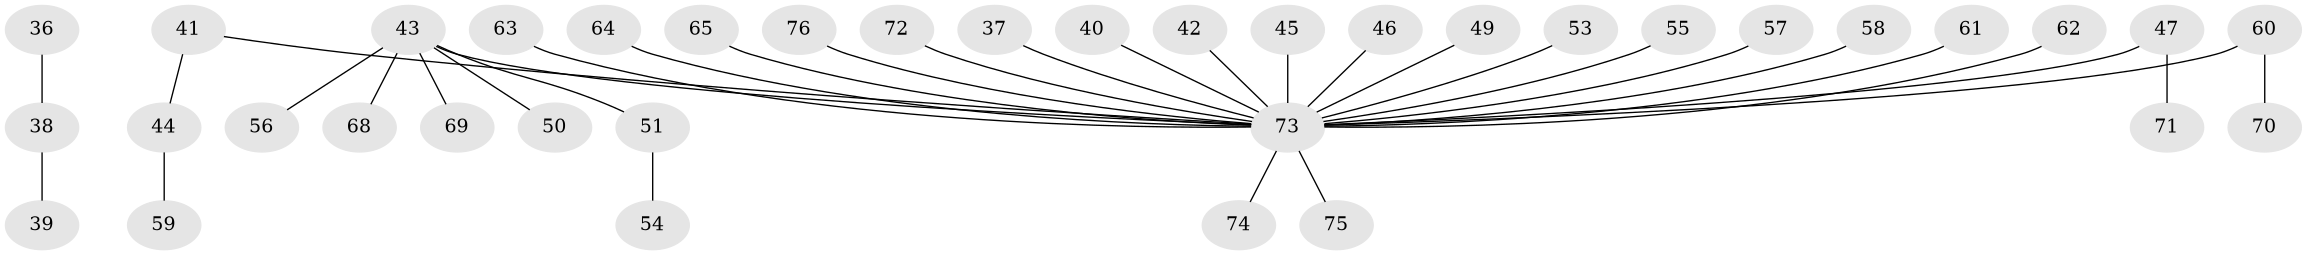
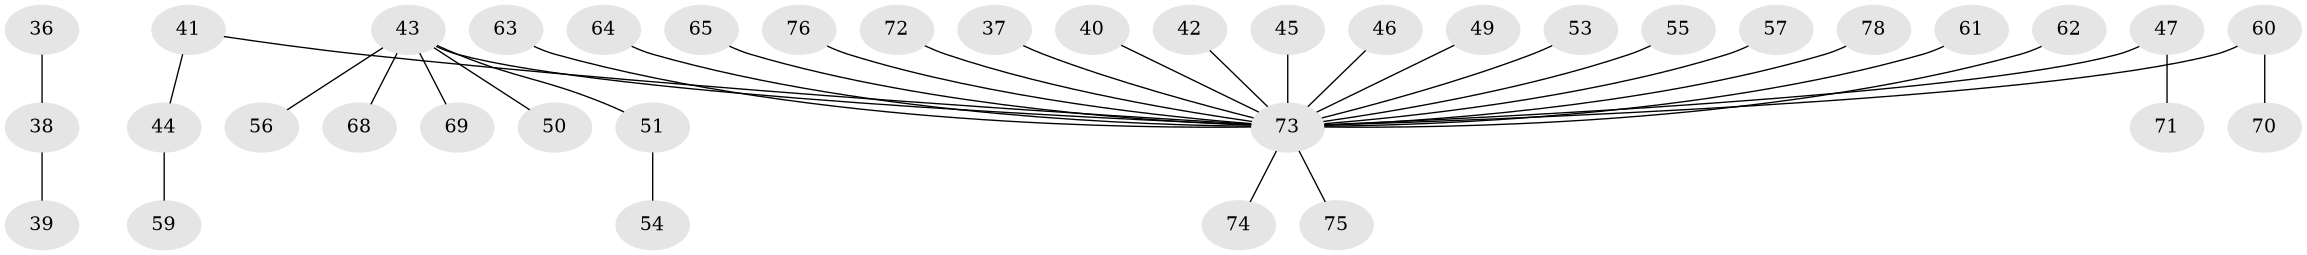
  graph {
    node [color=gray90 style=filled]
    36
    38
    39
    73 [super="+52+31+26+16+67+21+27+33+30+35+32"]
    74
    75
    37
    40
    41
    44
    59
    42
    43 [super="+28+34"]
    50
    51 [super="+48"]
    56
    68
    69
    54
    45
    46
    47
    71
    49 [super="+5+20"]
    53
    55
    57
-   58
+   58 [label=78]
    60 [super="+19"]
    70
    61
    62
    63
    64
    65
    n36 [label=76]
    72
    36 -- 38
    38 -- 39
    73 -- 74
    73 -- 75
    37 -- 73
    40 -- 73
    41 -- 73
    41 -- 44
    44 -- 59
    42 -- 73
    43 -- 73
    43 -- 50
    43 -- 51
    43 -- 56
    43 -- 68
    43 -- 69
    51 -- 54
    45 -- 73
    46 -- 73
    47 -- 73
    47 -- 71
    49 -- 73
    53 -- 73
    55 -- 73
    57 -- 73
    58 -- 73
    60 -- 73
    60 -- 70
    61 -- 73
    62 -- 73
    63 -- 73
    64 -- 73
    65 -- 73
    n36 -- 73
    72 -- 73
  }
